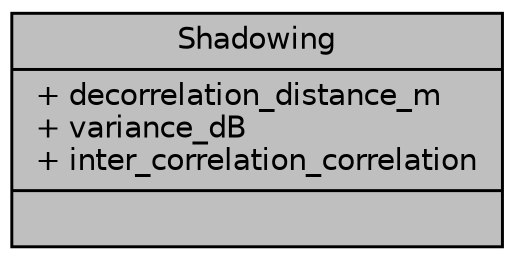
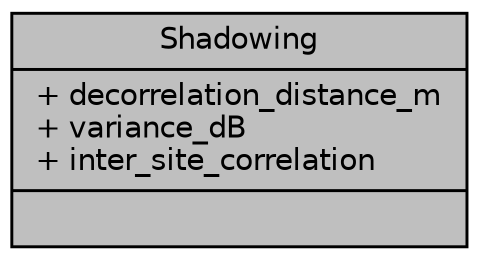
  digraph {
-   n1 [color=black fillcolor=grey75 fontcolor=black fontname=Helvetica fontsize=10 height=0.2 label="{Shadowing\n|+ decorrelation_distance_m\l+ variance_dB\l+ inter_correlation_correlation\l|}" shape=record style=filled width=0.4]
+   n1 [color=black fillcolor=grey75 fontcolor=black fontname=Helvetica fontsize=10 height=0.2 label="{Shadowing\n|+ decorrelation_distance_m\l+ variance_dB\l+ inter_site_correlation\l|}" shape=record style=filled width=0.4]
  }
